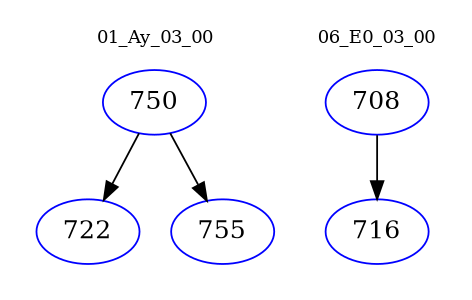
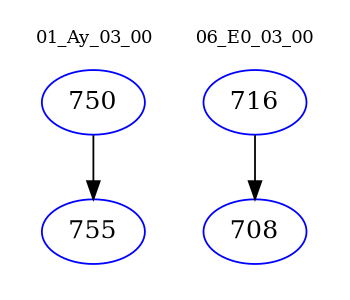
  digraph {
    node [color=blue]
    edge [color=black]
    n1 [label=750]
-   n2 [label=722]
    n3 [label=755]
    n4 [label=716]
    n5 [label=708]
    subgraph cluster_1 {
      color=white
      fontsize=10
      label="01_Ay_03_00"
      n1
-     n2
      n3
    }
    subgraph cluster_2 {
      color=white
      fontsize=10
      label="06_E0_03_00"
      n4
      n5
    }
-   n1 -> n2
    n1 -> n3
-   n5 -> n4
+   n4 -> n5
  }
